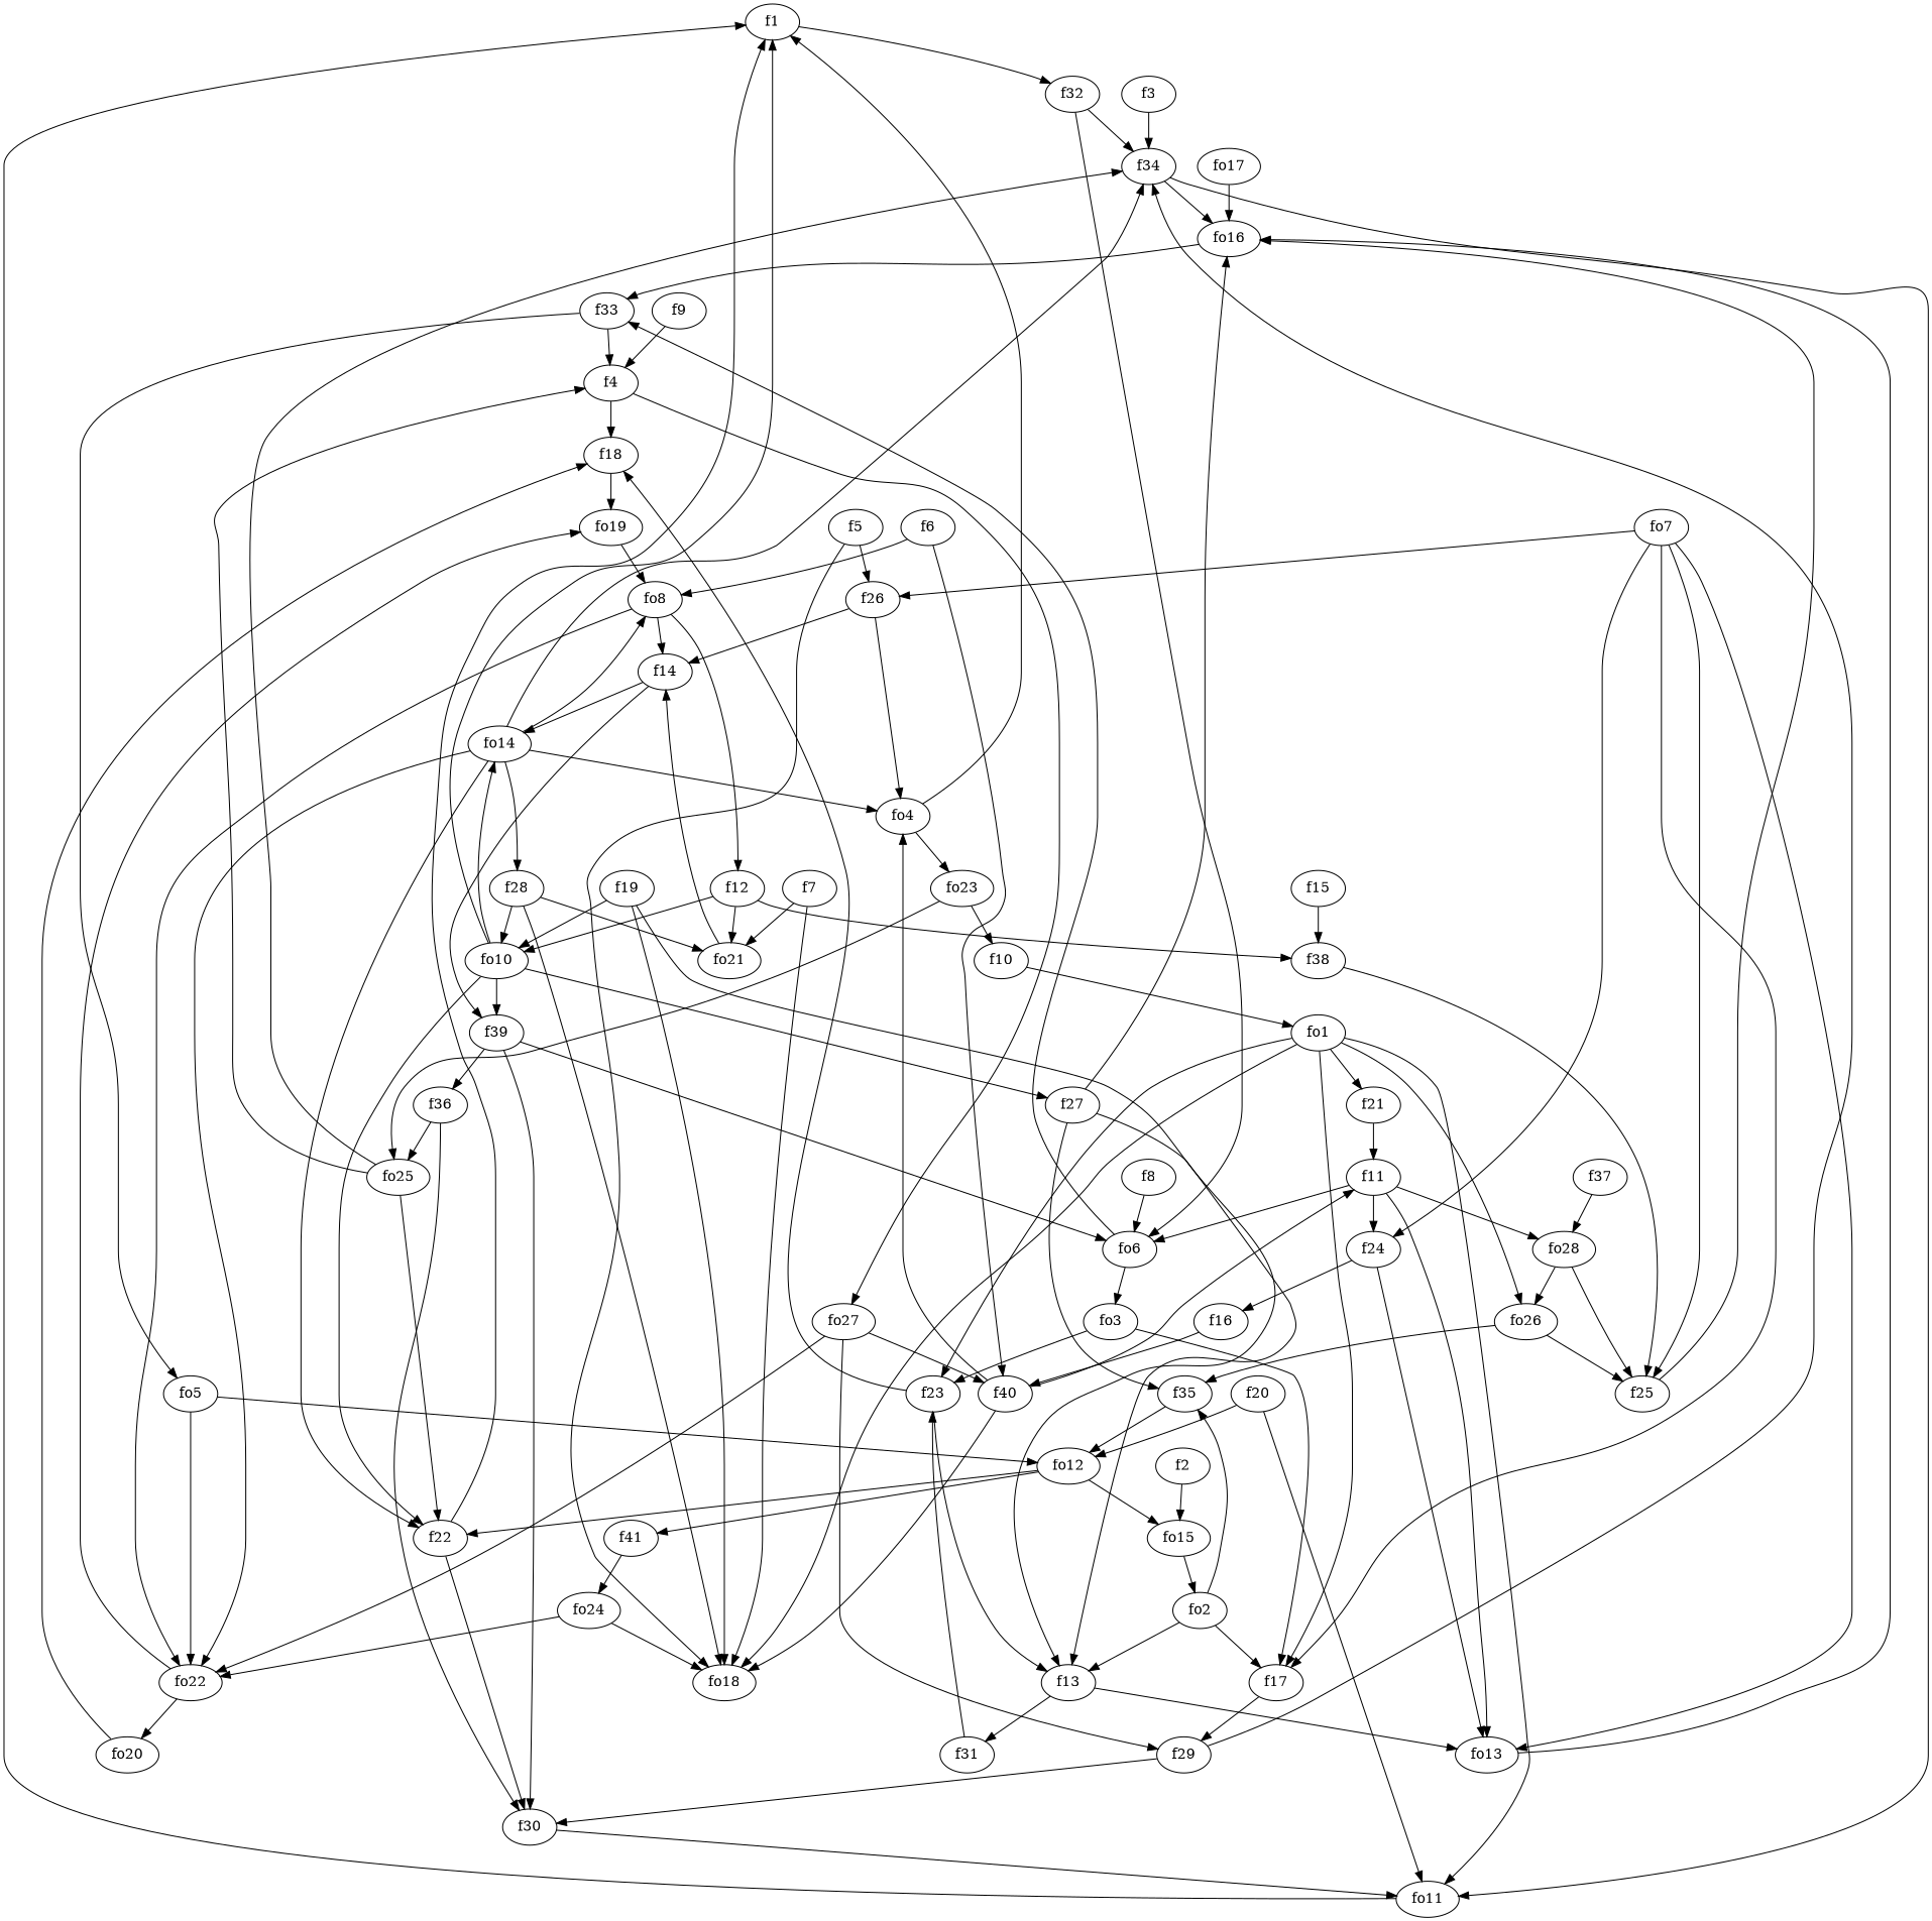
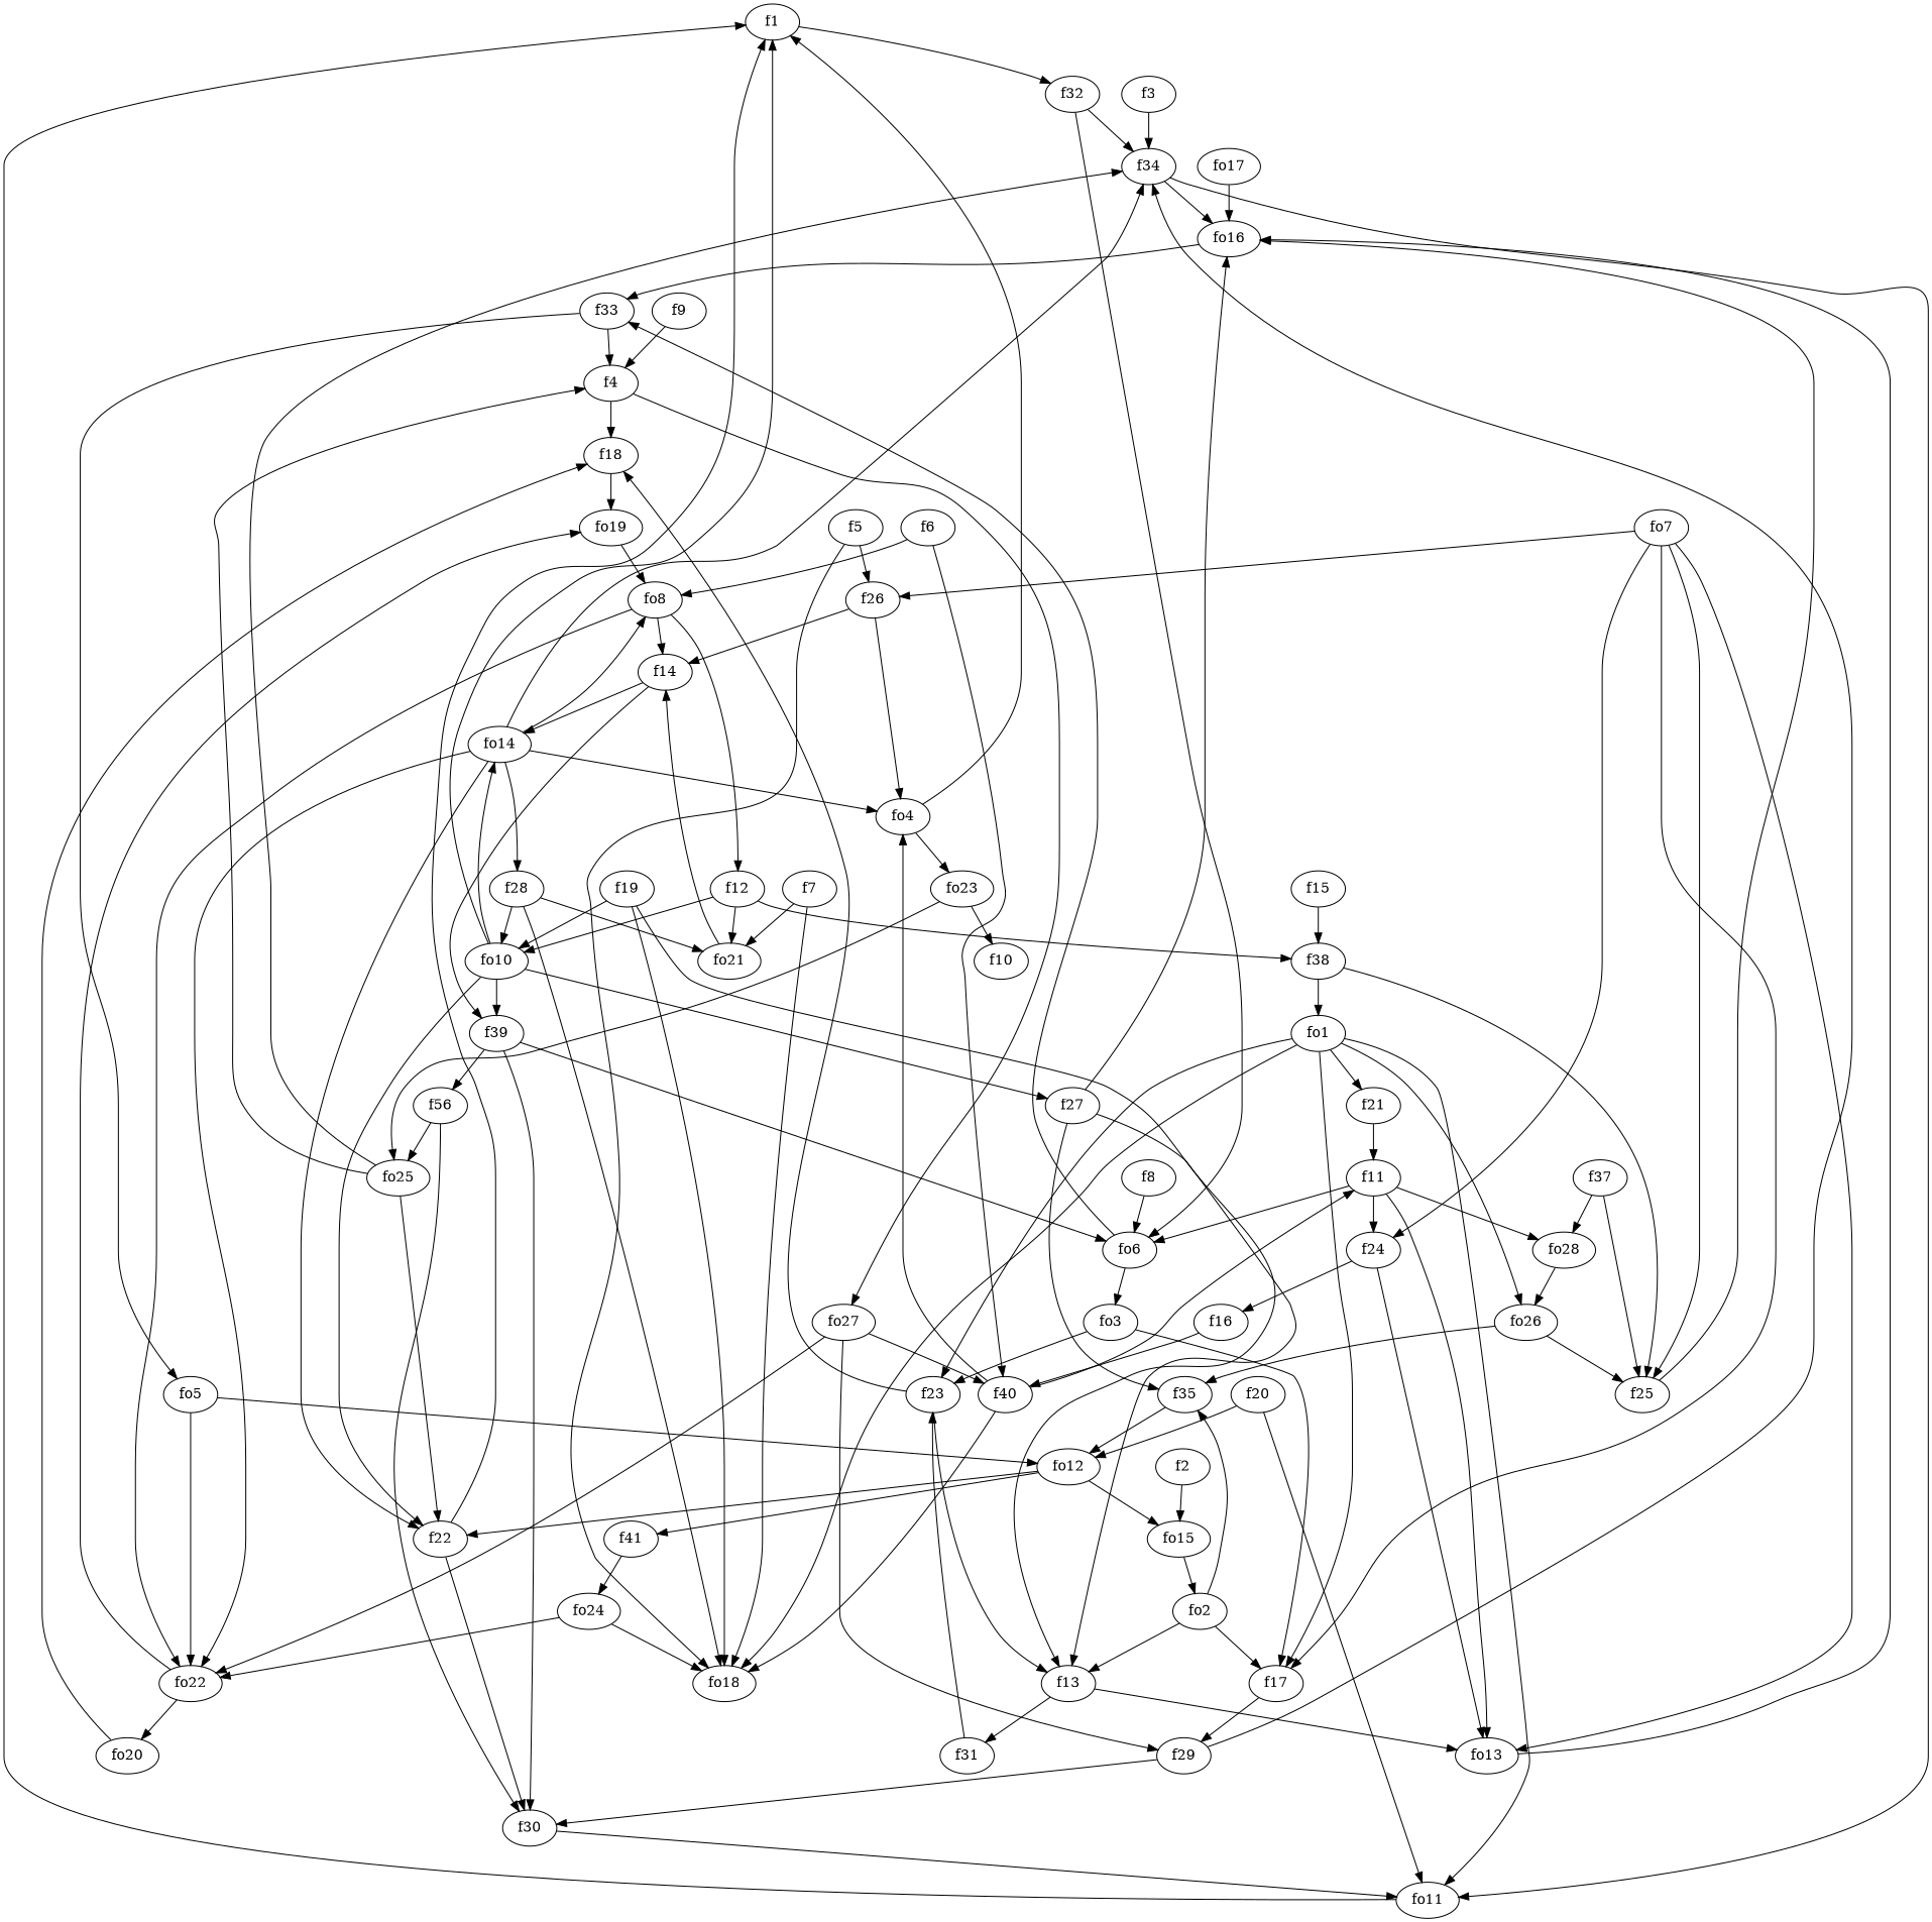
  strict digraph {
    edge [weight=2]
    f1
    f32
    f34
    fo6
    f2
    fo15
    fo2
    f3
    fo11
    fo16
    f4
    f18
    fo27
    fo19
    f40
    f29
    fo22
    f5
    f26
    fo18
    f14
    fo4
    f6
    fo8
    f11
    f12
    f7
    fo21
    f8
    f33
    fo3
    f9
    f10
    fo1
    f17
    f21
    f23
    fo26
    f24
    fo13
    fo28
    f16
    f38
    fo10
    f25
    f39
    fo14
    f22
    f27
    f13
    f31
    f30
-   f36
+   f36 [label=f56]
    f28
    f15
    f19
    f20
    fo12
    f41
    fo23
    f35
    fo5
    fo25
    f37
    fo24
    fo20
    fo7
    fo17
    f1 -> f32
    f32 -> f34
    f32 -> fo6
    f34 -> fo11
    f34 -> fo16
    fo6 -> f33
    fo6 -> fo3
    f2 -> fo15
    fo15 -> fo2
    fo2 -> f17
    fo2 -> f13
    fo2 -> f35
    f3 -> f34
    fo11 -> f1
    fo16 -> f33
    f4 -> f18
    f4 -> fo27
    f18 -> fo19
    fo27 -> f40
    fo27 -> f29
    fo27 -> fo22
    fo19 -> fo8
    f40 -> fo18
    f40 -> fo4
    f40 -> f11
    f29 -> f34
    f29 -> f30
    fo22 -> fo19
    fo22 -> fo20
    f5 -> f26
    f5 -> fo18
    f26 -> f14
    f26 -> fo4
    f14 -> f39
    f14 -> fo14
    fo4 -> f1
    fo4 -> fo23
    f6 -> f40
    f6 -> fo8
    fo8 -> fo22
    fo8 -> f14
    fo8 -> f12
    f11 -> fo6
    f11 -> f24
    f11 -> fo13
    f11 -> fo28
    f12 -> fo21
    f12 -> f38
    f12 -> fo10
    f7 -> fo18
    f7 -> fo21
    fo21 -> f14
    f8 -> fo6
    f33 -> f4
    f33 -> fo5
    fo3 -> f17
    fo3 -> f23
    f9 -> f4
-   f10 -> fo1
+   f38 -> fo1
    fo1 -> fo11
    fo1 -> fo18
    fo1 -> f17
    fo1 -> f21
    fo1 -> f23
    fo1 -> fo26
    f17 -> f29
    f21 -> f11
    f23 -> f18
    f23 -> f13
    fo26 -> f25
    fo26 -> f35
    f24 -> fo13
    f24 -> f16
    fo13 -> fo16
    fo28 -> fo26
    f16 -> f40
    f38 -> f25
    fo10 -> f1
    fo10 -> f39
    fo10 -> fo14
    fo10 -> f22
    fo10 -> f27
    f25 -> fo16
    f39 -> fo6
    f39 -> f30
    f39 -> f36
    fo14 -> f34
    fo14 -> fo22
    fo14 -> fo4
    fo14 -> fo8
    fo14 -> f22
    fo14 -> f28
    f22 -> f1
    f22 -> f30
    f27 -> fo16
    f27 -> f13
    f27 -> f35
    f13 -> fo13
    f13 -> f31
    f31 -> f23
    f30 -> fo11
    f36 -> f30
    f36 -> fo25
    f28 -> fo18
    f28 -> fo21
    f28 -> fo10
    f15 -> f38
    f19 -> fo18
    f19 -> fo10
    f19 -> f13
    f20 -> fo11
    f20 -> fo12
    fo12 -> fo15
    fo12 -> f22
    fo12 -> f41
    f41 -> fo24
    fo23 -> f10
    fo23 -> fo25
    f35 -> fo12
    fo5 -> fo22
    fo5 -> fo12
    fo25 -> f34
    fo25 -> f4
    fo25 -> f22
    f37 -> fo28
-   fo28 -> f25
+   f37 -> f25
    fo24 -> fo22
    fo24 -> fo18
    fo20 -> f18
    fo7 -> f26
    fo7 -> f17
    fo7 -> f24
    fo7 -> fo13
    fo7 -> f25
    fo17 -> fo16
  }
